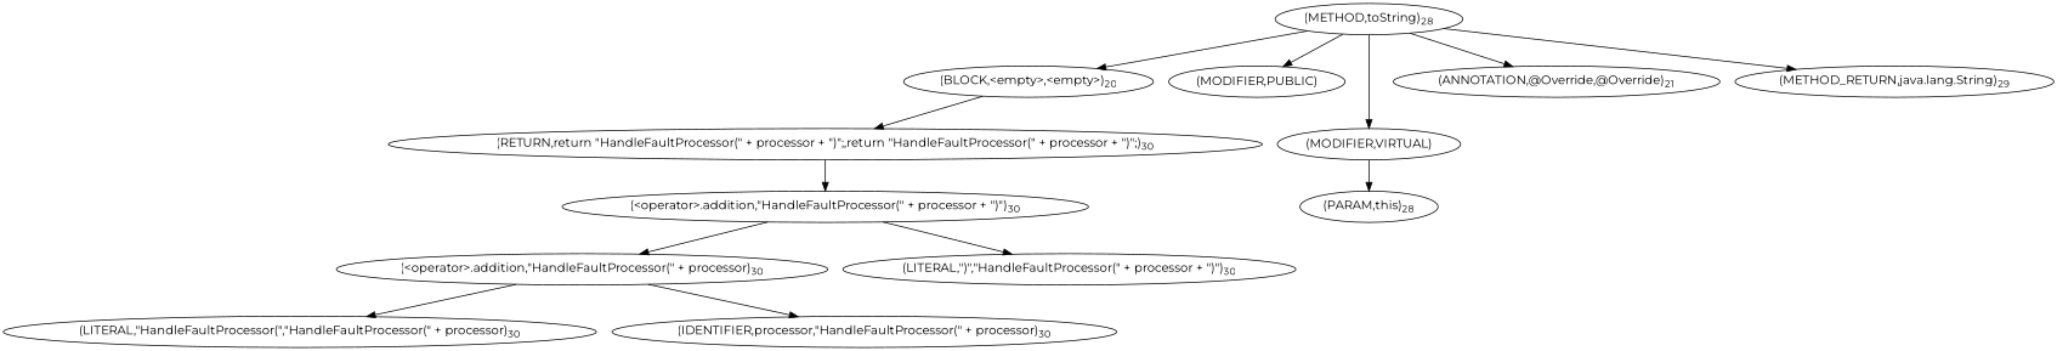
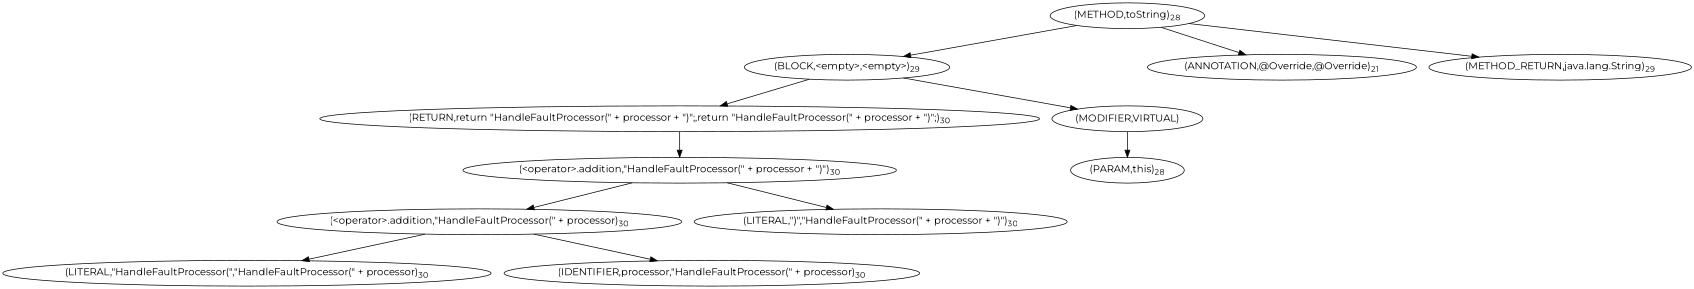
  digraph {
    fontname=Montserrat
    node [fontname=Montserrat]
    edge [fontname=Montserrat]
    n1 [label=<(METHOD,toString)<SUB>28</SUB>>]
-   n2 [label=<(BLOCK,&lt;empty&gt;,&lt;empty&gt;)<SUB>20</SUB>>]
-   n3 [label=<(MODIFIER,PUBLIC)>]
+   n2 [label=<(BLOCK,&lt;empty&gt;,&lt;empty&gt;)<SUB>29</SUB>>]
    n4 [label=<(MODIFIER,VIRTUAL)>]
    n5 [label=<(ANNOTATION,@Override,@Override)<SUB>21</SUB>>]
    n6 [label=<(METHOD_RETURN,java.lang.String)<SUB>29</SUB>>]
    n7 [label=<(PARAM,this)<SUB>28</SUB>>]
    n8 [label=<(RETURN,return &quot;HandleFaultProcessor(&quot; + processor + &quot;)&quot;;,return &quot;HandleFaultProcessor(&quot; + processor + &quot;)&quot;;)<SUB>30</SUB>>]
    n9 [label=<(&lt;operator&gt;.addition,&quot;HandleFaultProcessor(&quot; + processor + &quot;)&quot;)<SUB>30</SUB>>]
    n10 [label=<(&lt;operator&gt;.addition,&quot;HandleFaultProcessor(&quot; + processor)<SUB>30</SUB>>]
    n11 [label=<(LITERAL,&quot;)&quot;,&quot;HandleFaultProcessor(&quot; + processor + &quot;)&quot;)<SUB>30</SUB>>]
    n12 [label=<(LITERAL,&quot;HandleFaultProcessor(&quot;,&quot;HandleFaultProcessor(&quot; + processor)<SUB>30</SUB>>]
    n13 [label=<(IDENTIFIER,processor,&quot;HandleFaultProcessor(&quot; + processor)<SUB>30</SUB>>]
    n1 -> n2
-   n1 -> n3
-   n1 -> n4
+   n2 -> n4
    n1 -> n5
    n1 -> n6
    n2 -> n8
    n4 -> n7
    n8 -> n9
    n9 -> n10
    n9 -> n11
    n10 -> n12
    n10 -> n13
  }
